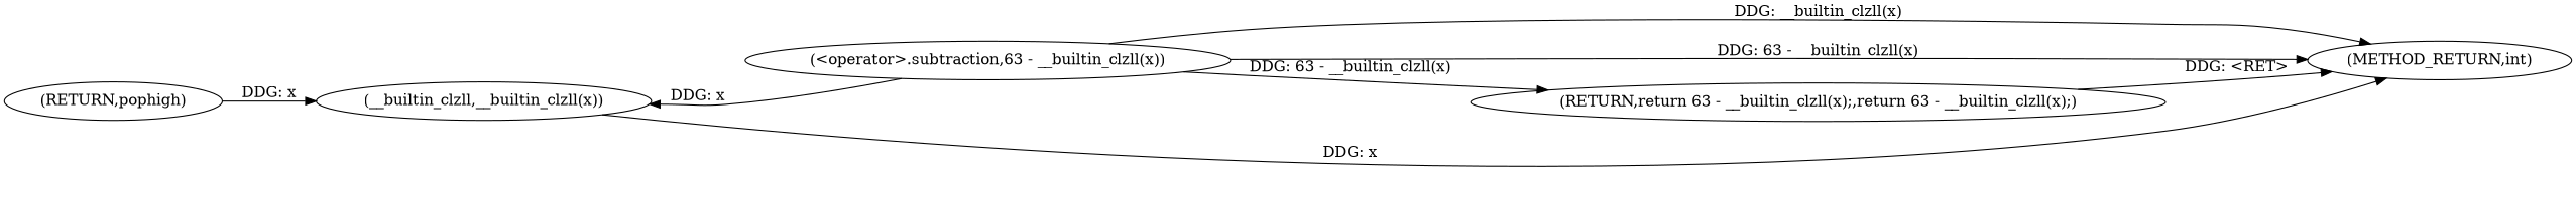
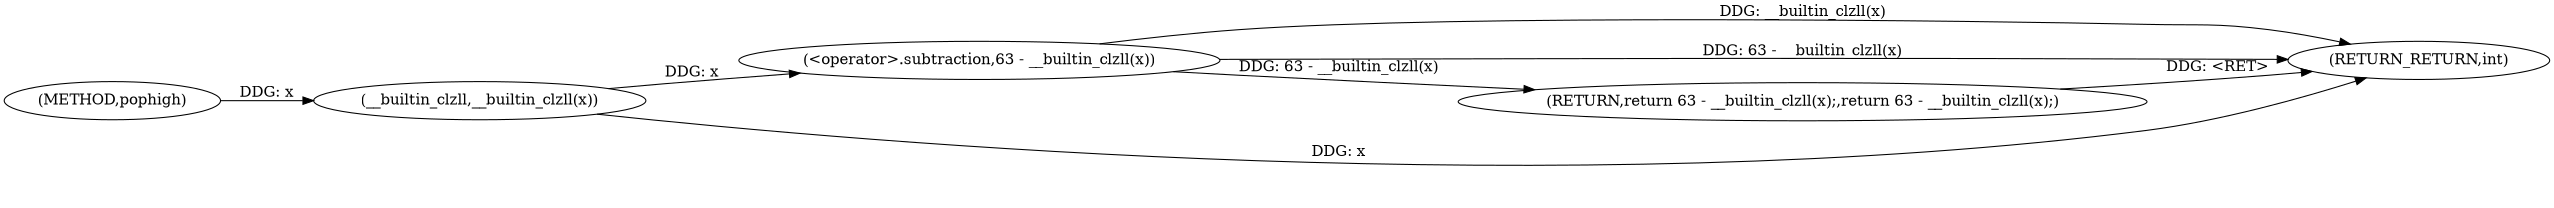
  digraph {
    rankdir=LR
-   n1 [label="(RETURN,pophigh)"]
+   n1 [label="(METHOD,pophigh)"]
    n2 [label="(__builtin_clzll,__builtin_clzll(x))"]
    n3 [label="(<operator>.subtraction,63 - __builtin_clzll(x))"]
-   n4 [label="(METHOD_RETURN,int)"]
+   n4 [label="(RETURN_RETURN,int)"]
    n5 [label="(RETURN,return 63 - __builtin_clzll(x);,return 63 - __builtin_clzll(x);)"]
    n1 -> n2 [label="DDG: x"]
-   n3 -> n2 [label="DDG: x"]
+   n2 -> n3 [label="DDG: x"]
    n2 -> n4 [label="DDG: x"]
    n3 -> n4 [label="DDG: __builtin_clzll(x)"]
    n3 -> n4 [label="DDG: 63 - __builtin_clzll(x)"]
    n3 -> n5 [label="DDG: 63 - __builtin_clzll(x)"]
    n5 -> n4 [label="DDG: <RET>"]
  }
